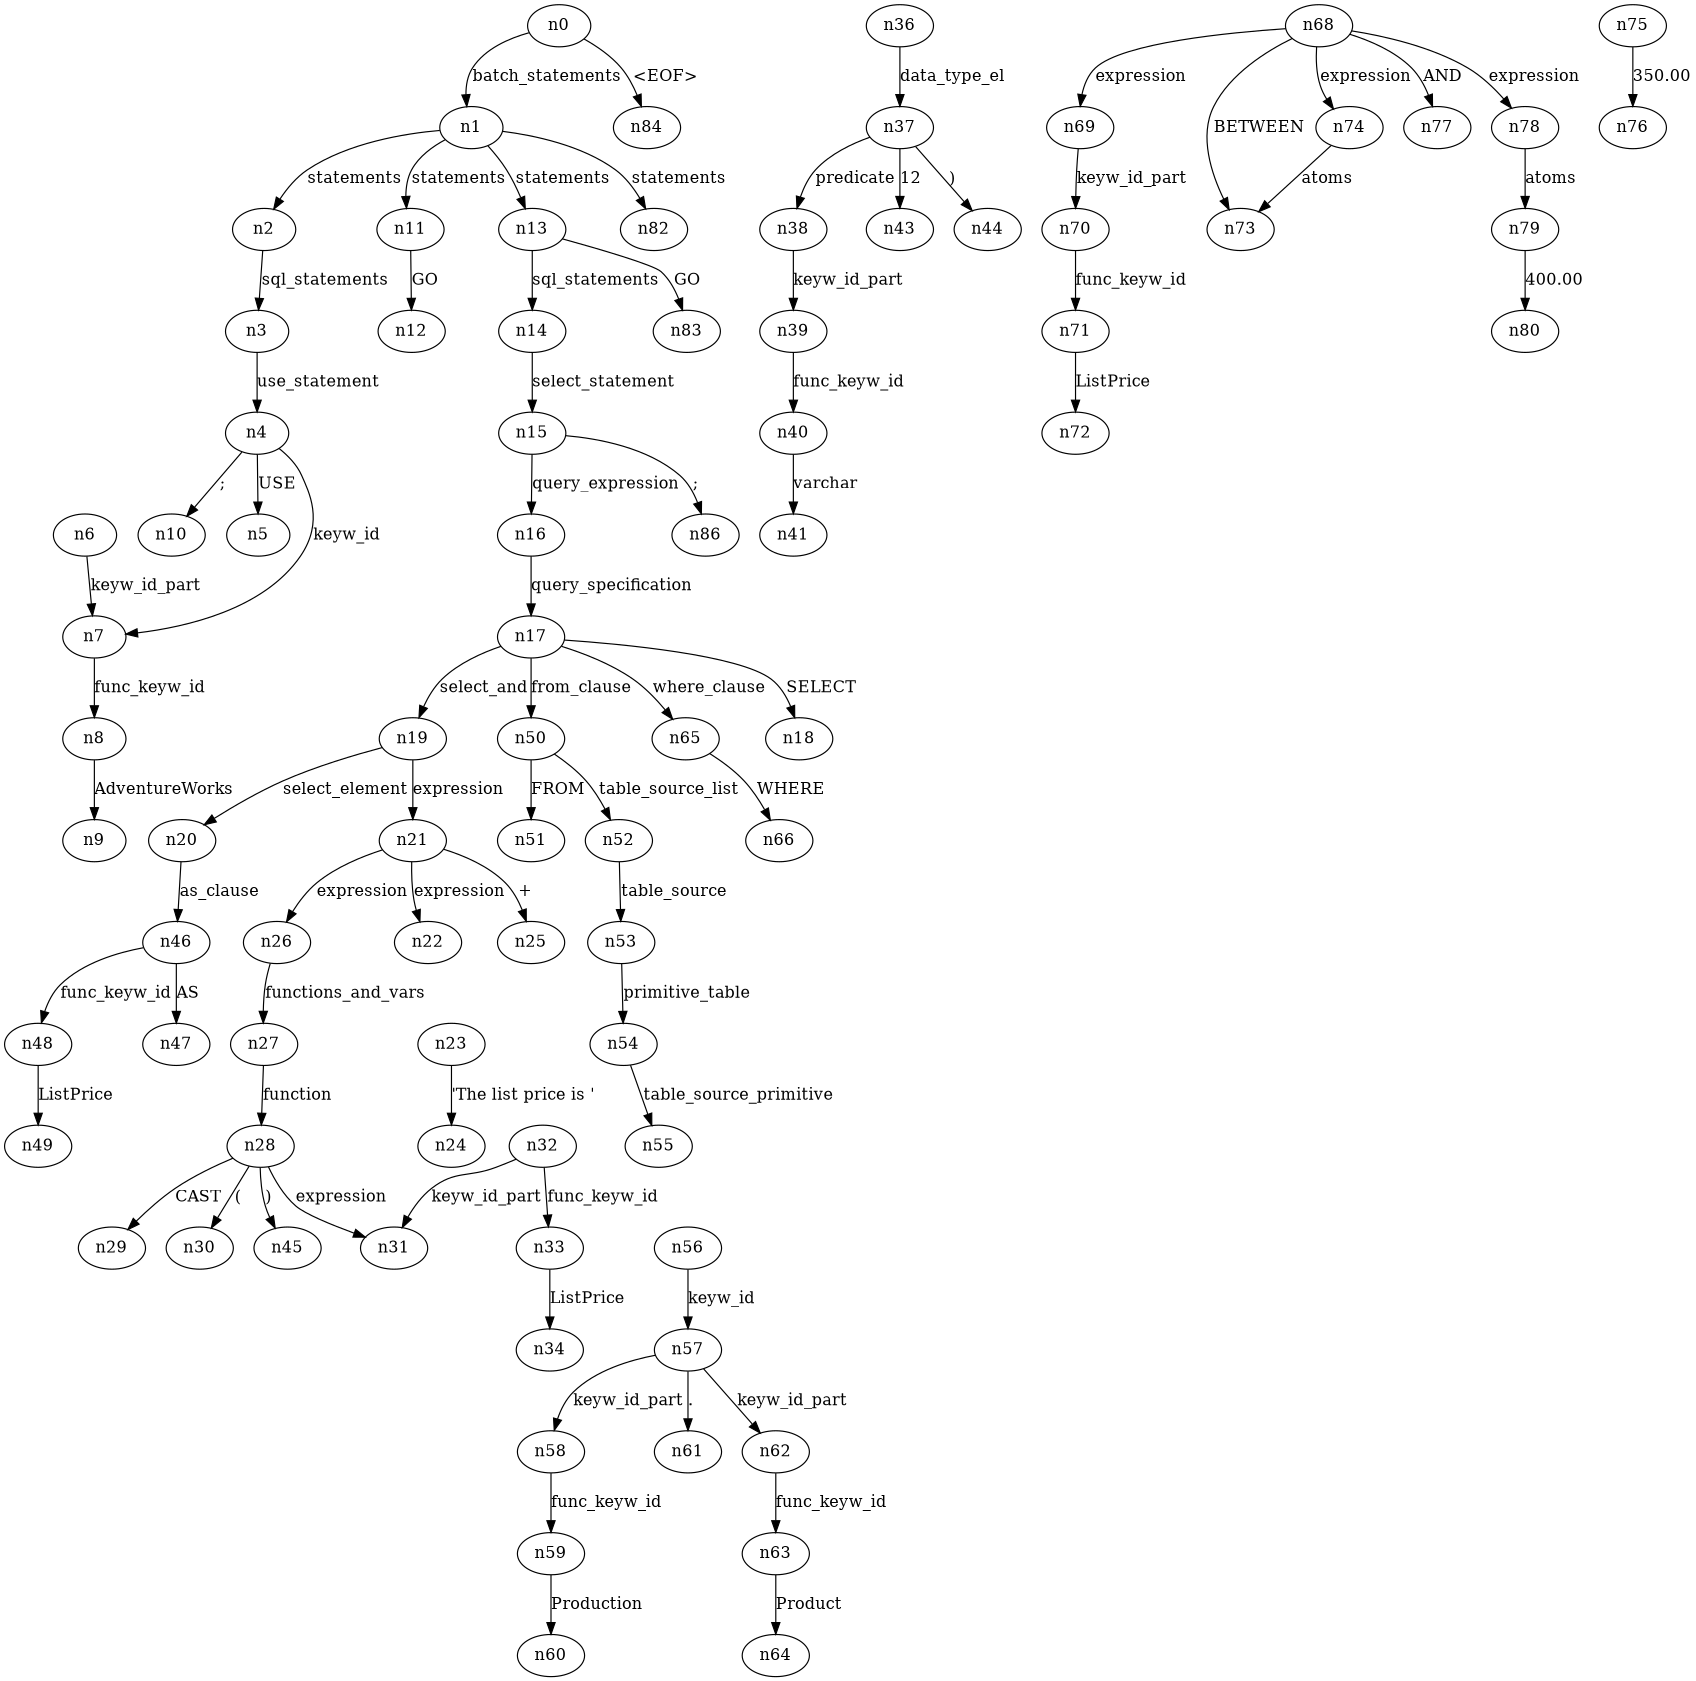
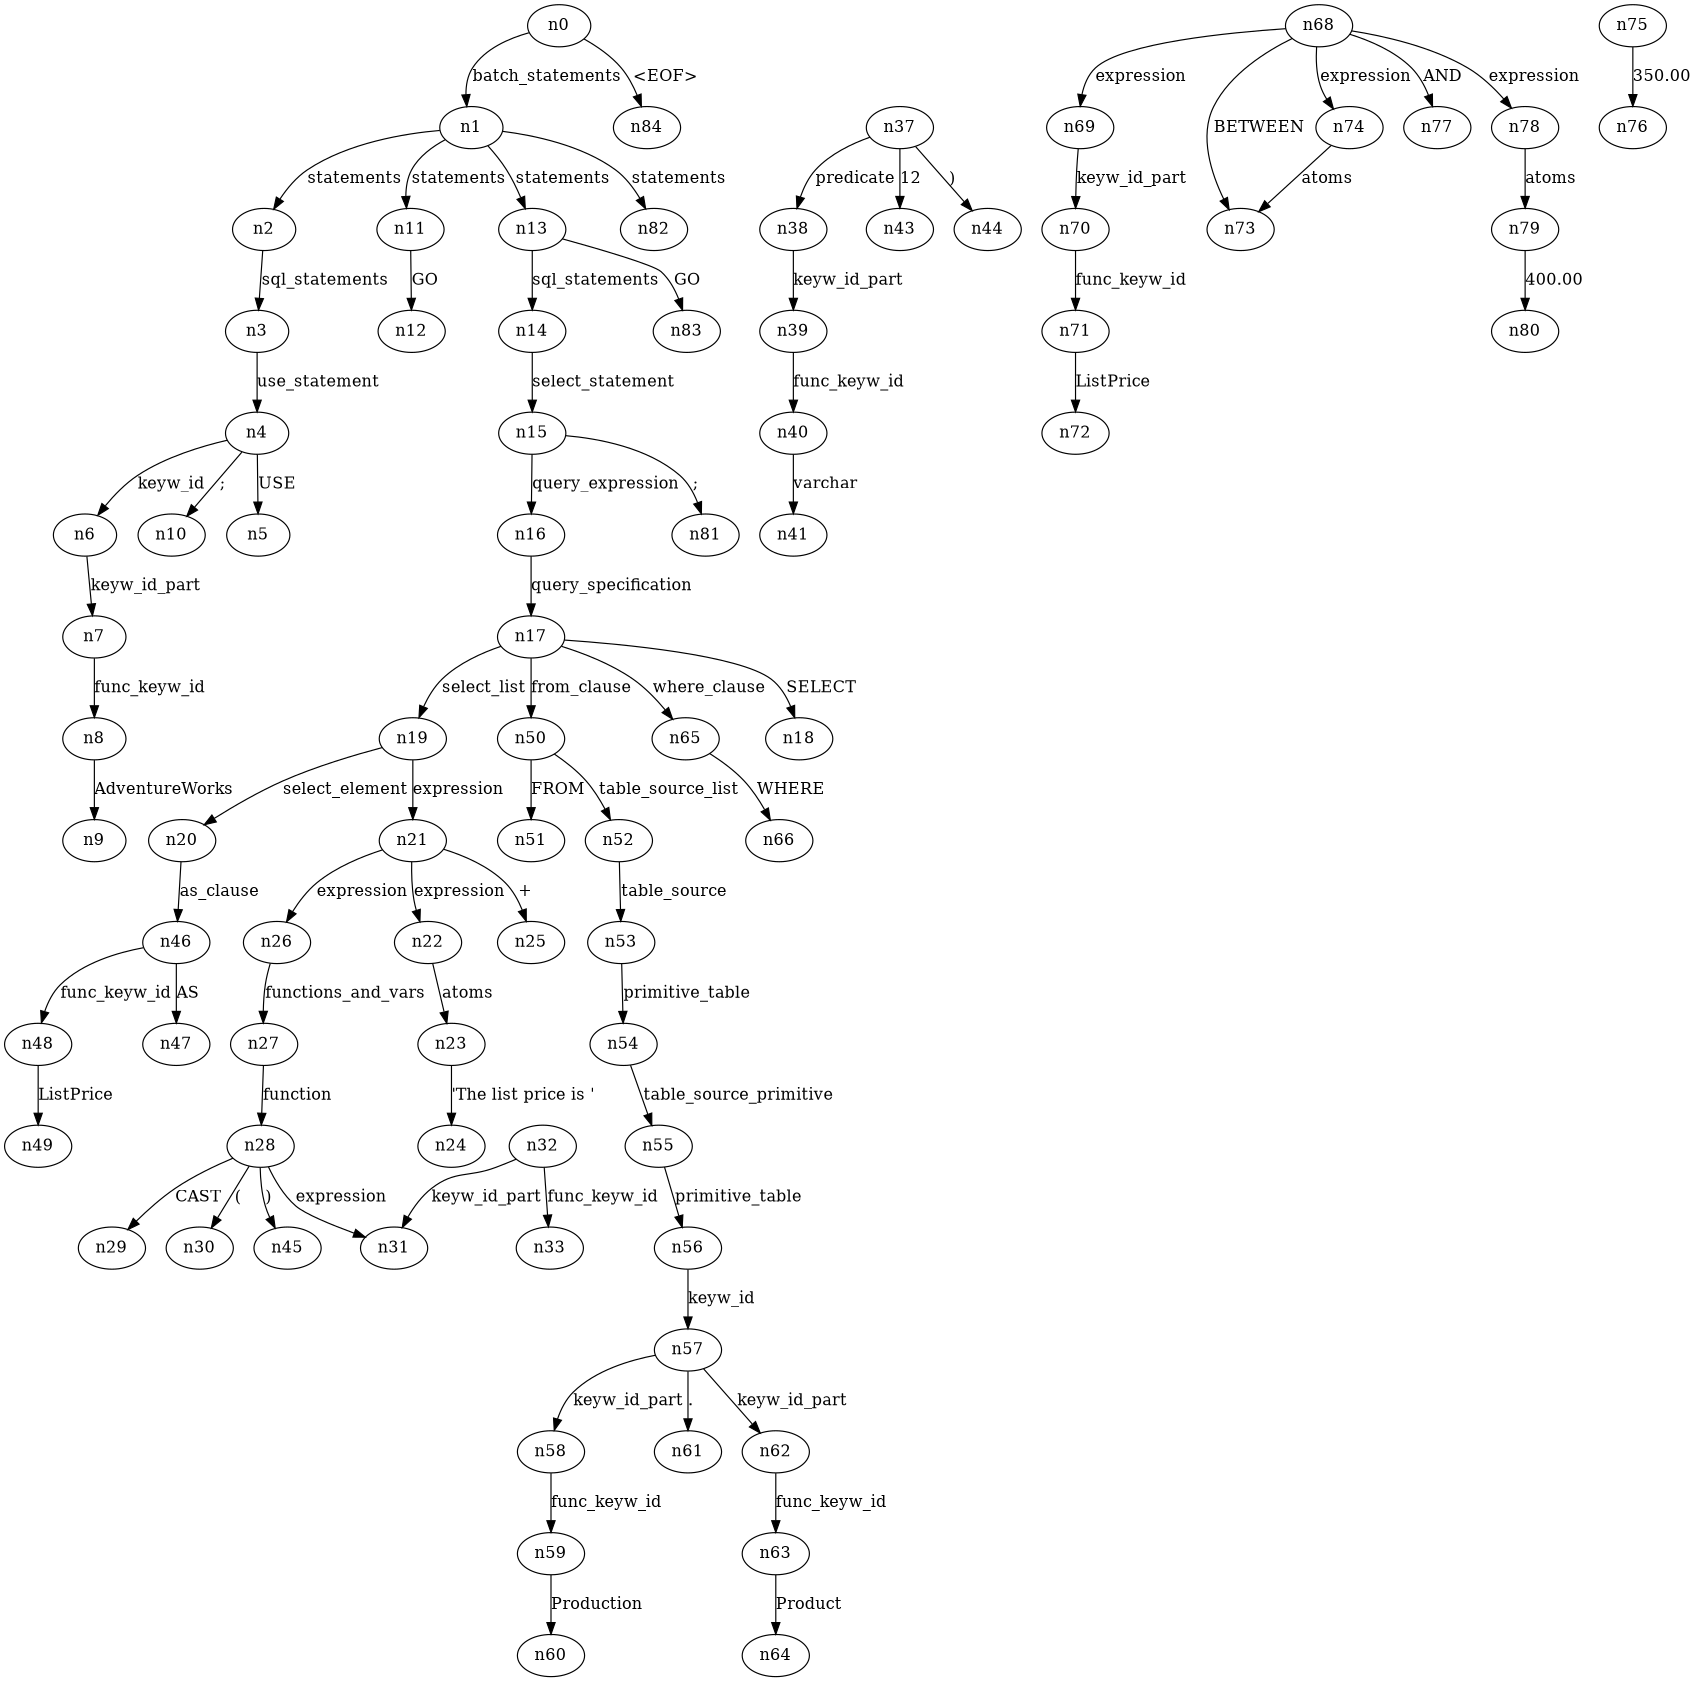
  digraph {
    n0
    n1
    n84
    n2
    n11
    n13
    n82
    n3
    n12
    n14
    n83
    n4
    n5
    n6
    n10
    n7
    n8
    n9
    n15
    n16
-   n81 [label=n86]
+   n81
    n17
    n18
    n19
    n50
    n65
    n20
    n21
    n51
    n52
    n66
    n46
    n22
    n25
    n26
    n47
    n48
    n23
    n27
    n24
    n28
    n29
    n30
    n31
    n45
-   n36
    n37
    n32
    n33
-   n34
    n38
    n43
    n44
    n39
    n40
    n41
    n49
    n53
    n54
    n55
    n56
    n57
    n58
    n61
    n62
    n59
    n63
    n60
    n64
    n68
    n69
    n73
    n74
    n77
    n78
    n70
    n79
    n71
    n72
    n75
    n76
    n80
    n0 -> n1 [label=batch_statements]
    n0 -> n84 [label="<EOF>"]
    n1 -> n2 [label=statements]
    n1 -> n11 [label=statements]
    n1 -> n13 [label=statements]
    n1 -> n82 [label=statements]
    n2 -> n3 [label=sql_statements]
    n11 -> n12 [label=GO]
    n13 -> n14 [label=sql_statements]
    n13 -> n83 [label=GO]
    n3 -> n4 [label=use_statement]
    n14 -> n15 [label=select_statement]
    n4 -> n5 [label=USE]
-   n4 -> n7 [label=keyw_id]
+   n4 -> n6 [label=keyw_id]
    n4 -> n10 [label=";"]
    n6 -> n7 [label=keyw_id_part]
    n7 -> n8 [label=func_keyw_id]
    n8 -> n9 [label=AdventureWorks]
    n15 -> n16 [label=query_expression]
    n15 -> n81 [label=";"]
    n16 -> n17 [label=query_specification]
    n17 -> n18 [label=SELECT]
-   n17 -> n19 [label=select_and]
+   n17 -> n19 [label=select_list]
    n17 -> n50 [label=from_clause]
    n17 -> n65 [label=where_clause]
    n19 -> n20 [label=select_element]
    n19 -> n21 [label=expression]
    n50 -> n51 [label=FROM]
    n50 -> n52 [label=table_source_list]
    n65 -> n66 [label=WHERE]
    n20 -> n46 [label=as_clause]
    n21 -> n22 [label=expression]
    n21 -> n25 [label="+"]
    n21 -> n26 [label=expression]
    n52 -> n53 [label=table_source]
    n46 -> n47 [label=AS]
    n46 -> n48 [label=func_keyw_id]
+   n22 -> n23 [label=atoms]
    n26 -> n27 [label=functions_and_vars]
    n48 -> n49 [label=ListPrice]
    n23 -> n24 [label="'The list price is '"]
    n27 -> n28 [label=function]
    n28 -> n29 [label=CAST]
    n28 -> n30 [label="("]
    n28 -> n31 [label=expression]
    n28 -> n45 [label=")"]
-   n36 -> n37 [label=data_type_el]
    n37 -> n38 [label=predicate]
    n37 -> n43 [label=12]
    n37 -> n44 [label=")"]
    n32 -> n31 [label=keyw_id_part]
    n32 -> n33 [label=func_keyw_id]
-   n33 -> n34 [label=ListPrice]
    n38 -> n39 [label=keyw_id_part]
    n39 -> n40 [label=func_keyw_id]
    n40 -> n41 [label=varchar]
    n53 -> n54 [label=primitive_table]
    n54 -> n55 [label=table_source_primitive]
+   n55 -> n56 [label=primitive_table]
    n56 -> n57 [label=keyw_id]
    n57 -> n58 [label=keyw_id_part]
    n57 -> n61 [label="."]
    n57 -> n62 [label=keyw_id_part]
    n58 -> n59 [label=func_keyw_id]
    n62 -> n63 [label=func_keyw_id]
    n59 -> n60 [label=Production]
    n63 -> n64 [label=Product]
    n68 -> n69 [label=expression]
    n68 -> n73 [label=BETWEEN]
    n68 -> n74 [label=expression]
    n68 -> n77 [label=AND]
    n68 -> n78 [label=expression]
    n69 -> n70 [label=keyw_id_part]
    n74 -> n73 [label=atoms]
    n78 -> n79 [label=atoms]
    n70 -> n71 [label=func_keyw_id]
    n79 -> n80 [label=400.00]
    n71 -> n72 [label=ListPrice]
    n75 -> n76 [label=350.00]
  }
